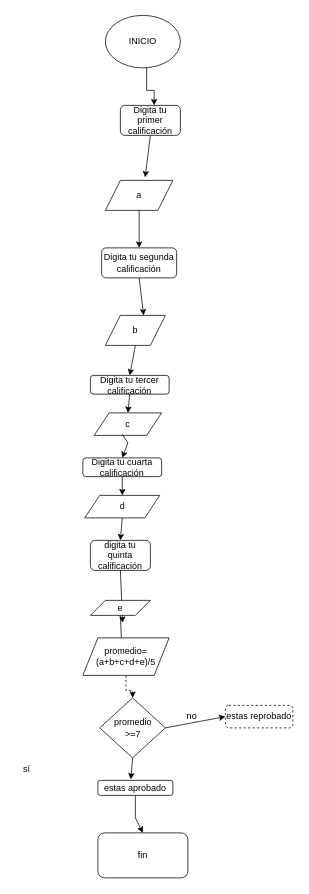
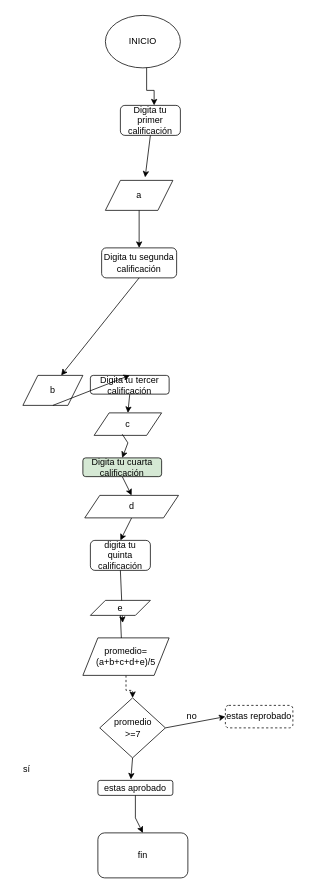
  <mxCell id="0" />
  <mxCell id="1" parent="0" />
  <mxCell id="2" style="edgeStyle=orthogonalEdgeStyle;rounded=0;orthogonalLoop=1;jettySize=auto;html=1;exitX=0.5;exitY=1;exitDx=0;exitDy=0;" edge="1" parent="1"><mxGeometry relative="1" as="geometry"><mxPoint x="205" y="140" as="targetPoint" /><mxPoint x="195" y="60" as="sourcePoint" /><Array as="points"><mxPoint x="195" y="120" /><mxPoint x="205" y="120" /></Array></mxGeometry></mxCell>
  <mxCell id="3" value="INICIO" style="ellipse;whiteSpace=wrap;html=1;" vertex="1" parent="1"><mxGeometry x="140" y="20" width="100" height="70" as="geometry" /></mxCell>
  <mxCell id="4" value="Digita tu primer calificación" style="rounded=1;whiteSpace=wrap;html=1;" vertex="1" parent="1"><mxGeometry x="160" y="140" width="80" height="40" as="geometry" /></mxCell>
  <mxCell id="5" value="" style="edgeStyle=none;orthogonalLoop=1;jettySize=auto;html=1;rounded=0;exitX=0.5;exitY=1;exitDx=0;exitDy=0;entryX=0.589;entryY=-0.1;entryDx=0;entryDy=0;entryPerimeter=0;" edge="1" parent="1" source="4" target="6"><mxGeometry width="100" relative="1" as="geometry"><mxPoint x="190" y="280" as="sourcePoint" /><mxPoint x="210" y="260" as="targetPoint" /><Array as="points" /></mxGeometry></mxCell>
  <mxCell id="6" value="a" style="shape=parallelogram;perimeter=parallelogramPerimeter;whiteSpace=wrap;html=1;fixedSize=1;" vertex="1" parent="1"><mxGeometry x="140" y="240" width="90" height="40" as="geometry" /></mxCell>
  <mxCell id="7" value="Digita tu segunda calificación" style="rounded=1;whiteSpace=wrap;html=1;" vertex="1" parent="1"><mxGeometry x="135" y="330" width="100" height="40" as="geometry" /></mxCell>
  <mxCell id="8" value="" style="endArrow=classic;html=1;rounded=0;exitX=0.5;exitY=1;exitDx=0;exitDy=0;entryX=0.638;entryY=0;entryDx=0;entryDy=0;entryPerimeter=0;" edge="1" parent="1" source="7" target="10"><mxGeometry width="50" height="50" relative="1" as="geometry"><mxPoint x="230" y="430" as="sourcePoint" /><mxPoint x="210" y="460" as="targetPoint" /></mxGeometry></mxCell>
  <mxCell id="9" value="" style="endArrow=classic;html=1;rounded=0;exitX=0.5;exitY=1;exitDx=0;exitDy=0;entryX=0.5;entryY=0;entryDx=0;entryDy=0;" edge="1" parent="1" source="6" target="7"><mxGeometry width="50" height="50" relative="1" as="geometry"><mxPoint x="290" y="360" as="sourcePoint" /><mxPoint x="210" y="350" as="targetPoint" /></mxGeometry></mxCell>
- <mxCell id="10" value="b" style="shape=parallelogram;perimeter=parallelogramPerimeter;whiteSpace=wrap;html=1;fixedSize=1;" vertex="1" parent="1"><mxGeometry x="140" y="420" width="80" height="40" as="geometry" /></mxCell>
+ <mxCell id="10" value="b" style="shape=parallelogram;perimeter=parallelogramPerimeter;whiteSpace=wrap;html=1;fixedSize=1;" vertex="1" parent="1"><mxGeometry x="30" y="500" width="80" height="40" as="geometry" /></mxCell>
  <mxCell id="11" value="Digita tu tercer calificación" style="rounded=1;whiteSpace=wrap;html=1;" vertex="1" parent="1"><mxGeometry x="120" y="500" width="105" height="25" as="geometry" /></mxCell>
  <mxCell id="12" value="" style="endArrow=classic;html=1;rounded=0;entryX=0.5;entryY=0;entryDx=0;entryDy=0;exitX=0.5;exitY=1;exitDx=0;exitDy=0;" edge="1" parent="1" source="10" target="11"><mxGeometry width="50" height="50" relative="1" as="geometry"><mxPoint x="174.5" y="510" as="sourcePoint" /><mxPoint x="174.5" y="540" as="targetPoint" /></mxGeometry></mxCell>
  <mxCell id="13" value="" style="endArrow=classic;html=1;rounded=0;exitX=0.5;exitY=1;exitDx=0;exitDy=0;entryX=0.5;entryY=0;entryDx=0;entryDy=0;" edge="1" parent="1" source="11" target="14"><mxGeometry width="50" height="50" relative="1" as="geometry"><mxPoint x="230" y="620" as="sourcePoint" /><mxPoint x="170" y="590" as="targetPoint" /></mxGeometry></mxCell>
  <mxCell id="14" value="c" style="shape=parallelogram;perimeter=parallelogramPerimeter;whiteSpace=wrap;html=1;fixedSize=1;" vertex="1" parent="1"><mxGeometry x="125" y="550" width="90" height="30" as="geometry" /></mxCell>
- <mxCell id="15" value="Digita tu cuarta calificación" style="rounded=1;whiteSpace=wrap;html=1;" vertex="1" parent="1"><mxGeometry x="110" y="610" width="105" height="25" as="geometry" /></mxCell>
+ <mxCell id="15" value="Digita tu cuarta calificación" style="rounded=1;whiteSpace=wrap;html=1;fillColor=#d5e8d4;" vertex="1" parent="1"><mxGeometry x="110" y="610" width="105" height="25" as="geometry" /></mxCell>
  <mxCell id="16" value="" style="endArrow=classic;html=1;rounded=0;exitX=0.417;exitY=0.95;exitDx=0;exitDy=0;exitPerimeter=0;entryX=0.5;entryY=0;entryDx=0;entryDy=0;" edge="1" parent="1" source="14" target="15"><mxGeometry width="50" height="50" relative="1" as="geometry"><mxPoint x="270" y="660" as="sourcePoint" /><mxPoint x="270" y="600" as="targetPoint" /><Array as="points"><mxPoint x="170" y="590" /></Array></mxGeometry></mxCell>
  <mxCell id="17" value="" style="endArrow=classic;html=1;rounded=0;entryX=0.5;entryY=0;entryDx=0;entryDy=0;exitX=0.5;exitY=1;exitDx=0;exitDy=0;" edge="1" parent="1" source="15" target="19"><mxGeometry width="50" height="50" relative="1" as="geometry"><mxPoint x="160" y="675" as="sourcePoint" /><mxPoint x="162.5" y="700" as="targetPoint" /></mxGeometry></mxCell>
  <mxCell id="18" value="" style="endArrow=classic;html=1;rounded=0;exitX=0.5;exitY=1;exitDx=0;exitDy=0;entryX=0.5;entryY=0;entryDx=0;entryDy=0;" edge="1" parent="1" source="19" target="20"><mxGeometry width="50" height="50" relative="1" as="geometry"><mxPoint x="162.5" y="730" as="sourcePoint" /><mxPoint x="163" y="760" as="targetPoint" /></mxGeometry></mxCell>
- <mxCell id="19" value="d" style="shape=parallelogram;perimeter=parallelogramPerimeter;whiteSpace=wrap;html=1;fixedSize=1;" vertex="1" parent="1"><mxGeometry x="112.5" y="660" width="100" height="30" as="geometry" /></mxCell>
+ <mxCell id="19" value="d" style="shape=parallelogram;perimeter=parallelogramPerimeter;whiteSpace=wrap;html=1;fixedSize=1;" vertex="1" parent="1"><mxGeometry x="112.5" y="660" width="125" height="30" as="geometry" /></mxCell>
  <mxCell id="20" value="digita tu quinta calificación" style="rounded=1;whiteSpace=wrap;html=1;" vertex="1" parent="1"><mxGeometry x="120" y="720" width="80" height="40" as="geometry" /></mxCell>
  <mxCell id="21" value="" style="endArrow=classic;html=1;rounded=0;exitX=0.5;exitY=1;exitDx=0;exitDy=0;" edge="1" parent="1" source="20"><mxGeometry width="50" height="50" relative="1" as="geometry"><mxPoint x="230" y="670" as="sourcePoint" /><mxPoint x="163" y="830" as="targetPoint" /></mxGeometry></mxCell>
  <mxCell id="22" value="e" style="shape=parallelogram;perimeter=parallelogramPerimeter;whiteSpace=wrap;html=1;fixedSize=1;" vertex="1" parent="1"><mxGeometry x="120" y="800" width="80" height="20" as="geometry" /></mxCell>
  <mxCell id="23" value="" style="endArrow=classic;html=1;rounded=0;exitX=0.5;exitY=1;exitDx=0;exitDy=0;" edge="1" parent="1" source="22"><mxGeometry width="50" height="50" relative="1" as="geometry"><mxPoint x="230" y="1040" as="sourcePoint" /><mxPoint x="163" y="890" as="targetPoint" /></mxGeometry></mxCell>
  <mxCell id="24" value="" style="edgeStyle=orthogonalEdgeStyle;rounded=0;orthogonalLoop=1;jettySize=auto;html=1;dashed=1;" edge="1" parent="1" source="25" target="26"><mxGeometry relative="1" as="geometry" /></mxCell>
  <mxCell id="25" value="promedio=(a+b+c+d+e)/5" style="shape=parallelogram;perimeter=parallelogramPerimeter;whiteSpace=wrap;html=1;fixedSize=1;" vertex="1" parent="1"><mxGeometry x="110" y="850" width="115" height="50" as="geometry" /></mxCell>
  <mxCell id="26" value="promedio&lt;br&gt;&amp;gt;=7" style="rhombus;whiteSpace=wrap;html=1;" vertex="1" parent="1"><mxGeometry x="132.5" y="930" width="87.5" height="80" as="geometry" /></mxCell>
  <mxCell id="27" value="" style="endArrow=classic;html=1;rounded=0;exitX=0.5;exitY=1;exitDx=0;exitDy=0;entryX=0.44;entryY=-0.067;entryDx=0;entryDy=0;entryPerimeter=0;" edge="1" parent="1" source="26" target="29"><mxGeometry width="50" height="50" relative="1" as="geometry"><mxPoint x="230" y="1120" as="sourcePoint" /><mxPoint x="173" y="1110" as="targetPoint" /></mxGeometry></mxCell>
  <mxCell id="28" value="" style="endArrow=classic;html=1;rounded=0;exitX=1;exitY=0.5;exitDx=0;exitDy=0;entryX=0;entryY=0.5;entryDx=0;entryDy=0;" edge="1" parent="1" source="26" target="32"><mxGeometry width="50" height="50" relative="1" as="geometry"><mxPoint x="230" y="1120" as="sourcePoint" /><mxPoint x="310" y="1050" as="targetPoint" /><Array as="points" /></mxGeometry></mxCell>
  <mxCell id="29" value="estas aprobado" style="rounded=1;whiteSpace=wrap;html=1;" vertex="1" parent="1"><mxGeometry x="130" y="1040" width="100" height="20" as="geometry" /></mxCell>
  <mxCell id="30" value="sí" style="text;html=1;align=center;verticalAlign=middle;resizable=0;points=[];autosize=1;strokeColor=none;fillColor=none;" vertex="1" parent="1"><mxGeometry x="20" y="1010" width="30" height="30" as="geometry" /></mxCell>
  <mxCell id="31" value="no" style="text;html=1;align=center;verticalAlign=middle;resizable=0;points=[];autosize=1;strokeColor=none;fillColor=none;" vertex="1" parent="1"><mxGeometry x="235" y="940" width="40" height="30" as="geometry" /></mxCell>
  <mxCell id="32" value="estas reprobado" style="rounded=1;whiteSpace=wrap;html=1;dashed=1;" vertex="1" parent="1"><mxGeometry x="300" y="940" width="90" height="30" as="geometry" /></mxCell>
  <mxCell id="33" value="" style="endArrow=classic;html=1;rounded=0;exitX=0.5;exitY=1;exitDx=0;exitDy=0;entryX=0.5;entryY=0;entryDx=0;entryDy=0;" edge="1" parent="1" source="29" target="34"><mxGeometry width="50" height="50" relative="1" as="geometry"><mxPoint x="230" y="1120" as="sourcePoint" /><mxPoint x="320" y="1070" as="targetPoint" /><Array as="points"><mxPoint x="180" y="1090" /></Array></mxGeometry></mxCell>
  <mxCell id="34" value="fin" style="rounded=1;whiteSpace=wrap;html=1;" vertex="1" parent="1"><mxGeometry x="130" y="1110" width="120" height="60" as="geometry" /></mxCell>
